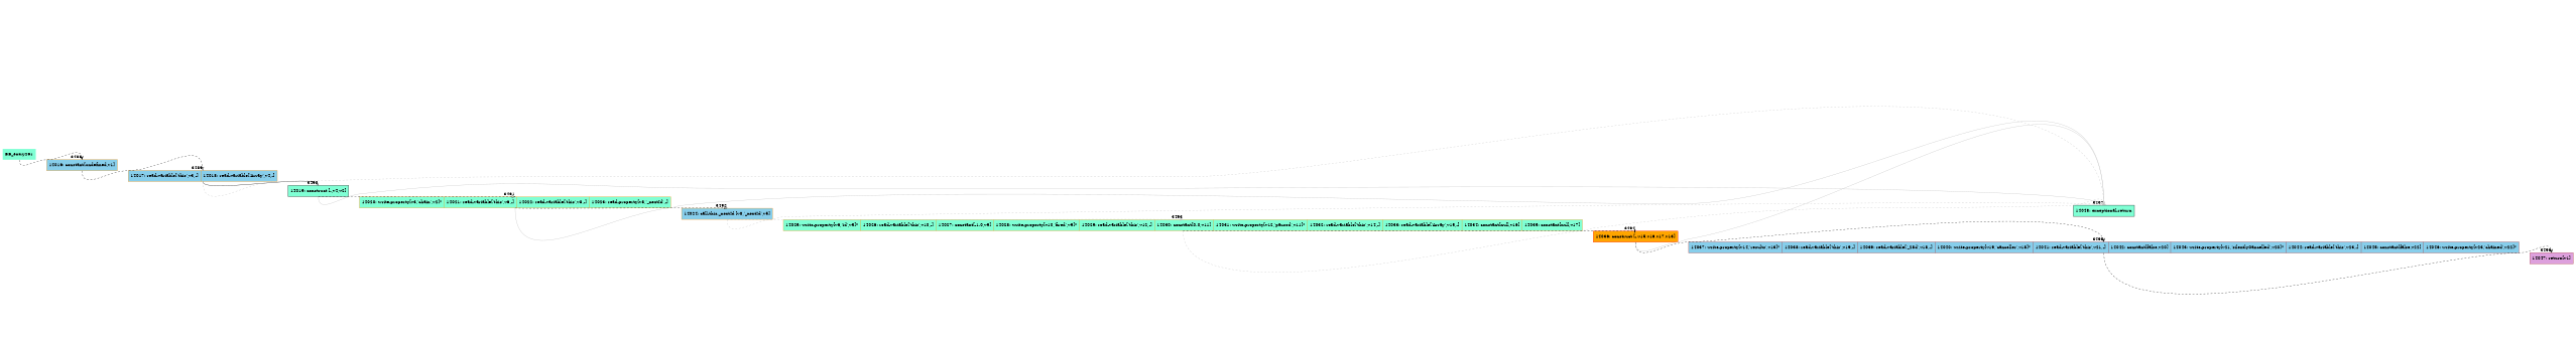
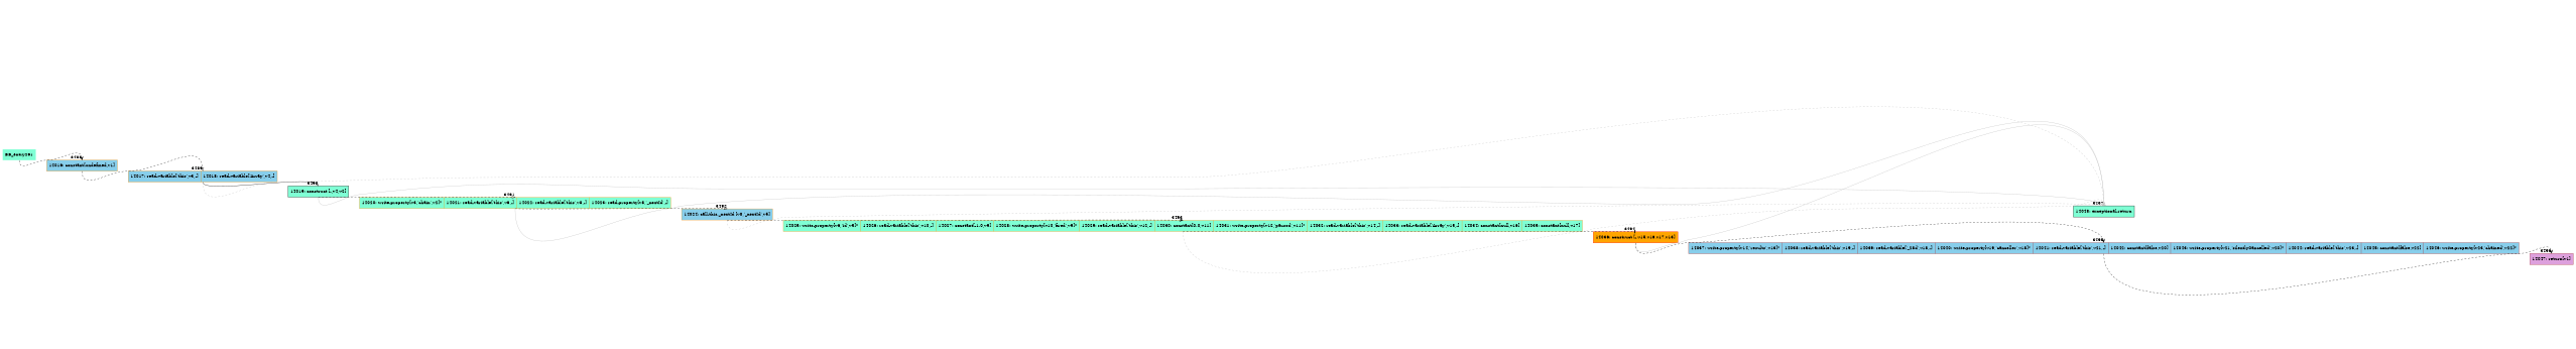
  digraph {
    fontname="DejaVu Serif"
    rankdir=LR
    node [color=darkorange fillcolor=aquamarine fontname="DejaVu Serif" shape=record style=filled]
    edge [arrowhead=onormal fontname="DejaVu Serif" headport=n style=dashed tailport=s]
    BB_entry261 [color=red shape=none]
    n2 [fillcolor=skyblue label="{14016: constant[undefined,v1]}"]
    n3 [fillcolor=skyblue label="{14017: read-variable['this',v3,-]|14018: read-variable['Array',v4,-]}"]
    n4 [color=black label="{14019: construct [-,v4,v2]}"]
    n5 [color=black label="{14048: exceptional-return}"]
    n6 [label="{14020: write-property[v3,'chain',v2]*|14021: read-variable['this',v6,-]|14022: read-variable['this',v8,-]|14023: read-property[v8,'_nextId',-]}"]
    n7 [fillcolor=skyblue label="{14024: call-this._nextId [v8,'_nextId',v5]}"]
    n8 [label="{14025: write-property[v6,'id',v5]*|14026: read-variable['this',v10,-]|14027: constant[-1.0,v9]|14028: write-property[v10,'fired',v9]*|14029: read-variable['this',v12,-]|14030: constant[0.0,v11]|14031: write-property[v12,'paused',v11]*|14032: read-variable['this',v14,-]|14033: read-variable['Array',v15,-]|14034: constant[null,v16]|14035: constant[null,v17]}"]
    n9 [color=red fillcolor=orange label="{14036: construct [-,v15,v16,v17,v13]}"]
    n10 [color=brown fillcolor=skyblue label="{14037: write-property[v14,'results',v13]*|14038: read-variable['this',v19,-]|14039: read-variable['_28d',v18,-]|14040: write-property[v19,'canceller',v18]*|14041: read-variable['this',v21,-]|14042: constant[false,v20]|14043: write-property[v21,'silentlyCancelled',v20]*|14044: read-variable['this',v23,-]|14045: constant[false,v22]|14046: write-property[v23,'chained',v22]*}"]
    n11 [color=brown fillcolor=plum label="{14047: return[v1]}"]
    BB_entry261 -> n2 [arrowhead=vee headlabel="    3488"]
    n2 -> n3 [headlabel="      3489"]
    n3 -> n4 [headlabel="      3490" style=solid]
    n3 -> n5 [color=gray headlabel="      3497"]
    n4 -> n5 [color=gray style=solid]
    n4 -> n6 [headlabel="      3491"]
    n6 -> n5 [arrowhead=tee color=gray style=solid]
    n6 -> n7 [headlabel="      3492"]
    n7 -> n5 [color=gray]
-   n7 -> n8 [arrowhead=vee headlabel="      3493" color=gray]
+   n7 -> n8 [arrowhead=vee headlabel="      3493"]
    n8 -> n5 [arrowhead=vee color=gray]
    n8 -> n9 [arrowhead=tee headlabel="      3494"]
    n9 -> n5 [arrowhead=tee color=gray style=solid]
    n9 -> n10 [arrowhead=vee headlabel="      3495"]
    n10 -> n11 [arrowhead=vee headlabel="      3496"]
  }
